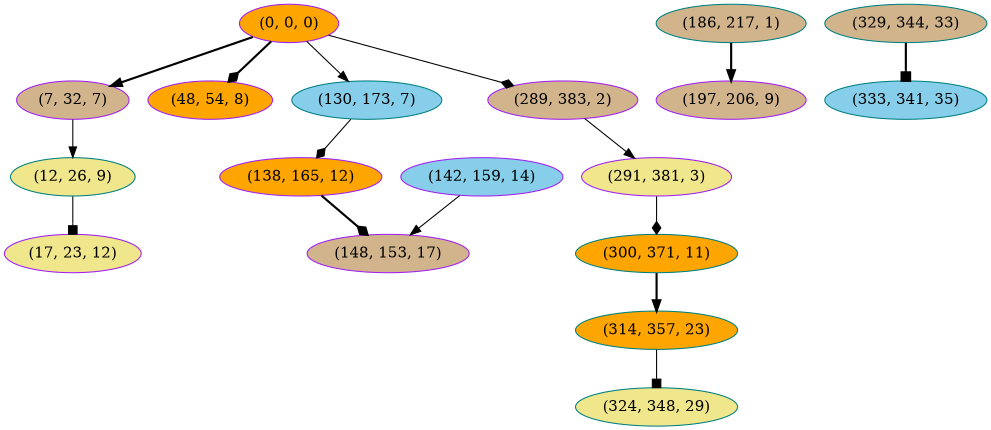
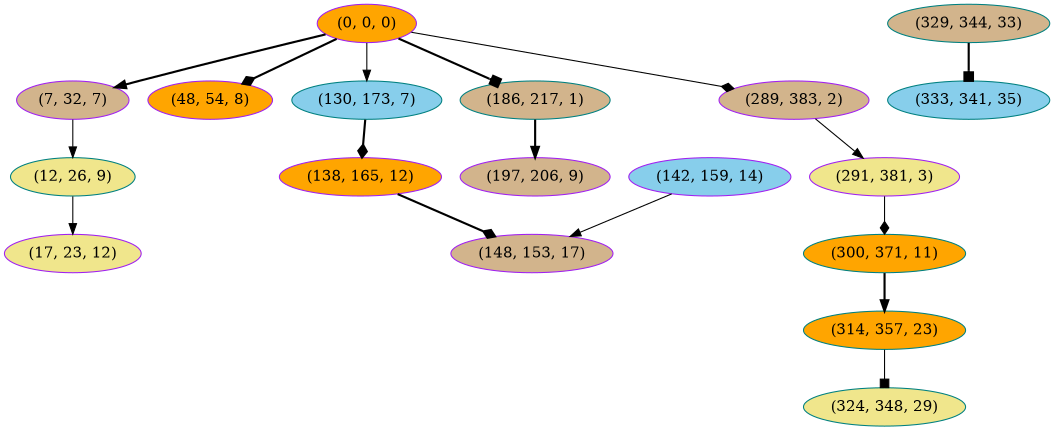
  digraph {
    node [color=purple fillcolor=tan style=filled]
    edge [arrowhead=normal style=solid]
    "(0, 0, 0)" [fillcolor=orange]
    "(7, 32, 7)"
    "(48, 54, 8)" [fillcolor=orange]
    "(130, 173, 7)" [color=teal fillcolor=skyblue]
    "(186, 217, 1)" [color=teal]
    "(289, 383, 2)"
    "(12, 26, 9)" [color=teal fillcolor=khaki]
    "(138, 165, 12)" [fillcolor=orange]
    "(197, 206, 9)"
    "(291, 381, 3)" [fillcolor=khaki]
    "(17, 23, 12)" [fillcolor=khaki]
    "(148, 153, 17)"
    "(142, 159, 14)" [fillcolor=skyblue]
    "(300, 371, 11)" [color=teal fillcolor=orange]
    "(314, 357, 23)" [color=teal fillcolor=orange]
    "(324, 348, 29)" [color=teal fillcolor=khaki]
    "(329, 344, 33)" [color=teal]
    "(333, 341, 35)" [color=teal fillcolor=skyblue]
    "(0, 0, 0)" -> "(7, 32, 7)" [style=bold]
    "(0, 0, 0)" -> "(48, 54, 8)" [arrowhead=diamond style=bold]
    "(0, 0, 0)" -> "(130, 173, 7)"
+   "(0, 0, 0)" -> "(186, 217, 1)" [arrowhead=box style=bold]
    "(0, 0, 0)" -> "(289, 383, 2)" [arrowhead=diamond]
    "(7, 32, 7)" -> "(12, 26, 9)"
-   "(130, 173, 7)" -> "(138, 165, 12)" [arrowhead=diamond]
+   "(130, 173, 7)" -> "(138, 165, 12)" [arrowhead=diamond style=bold]
    "(186, 217, 1)" -> "(197, 206, 9)" [style=bold]
    "(289, 383, 2)" -> "(291, 381, 3)"
-   "(12, 26, 9)" -> "(17, 23, 12)" [arrowhead=box]
+   "(12, 26, 9)" -> "(17, 23, 12)"
    "(138, 165, 12)" -> "(148, 153, 17)" [arrowhead=diamond style=bold]
    "(291, 381, 3)" -> "(300, 371, 11)" [arrowhead=diamond]
    "(142, 159, 14)" -> "(148, 153, 17)"
    "(300, 371, 11)" -> "(314, 357, 23)" [style=bold]
    "(314, 357, 23)" -> "(324, 348, 29)" [arrowhead=box]
    "(329, 344, 33)" -> "(333, 341, 35)" [arrowhead=box style=bold]
  }
